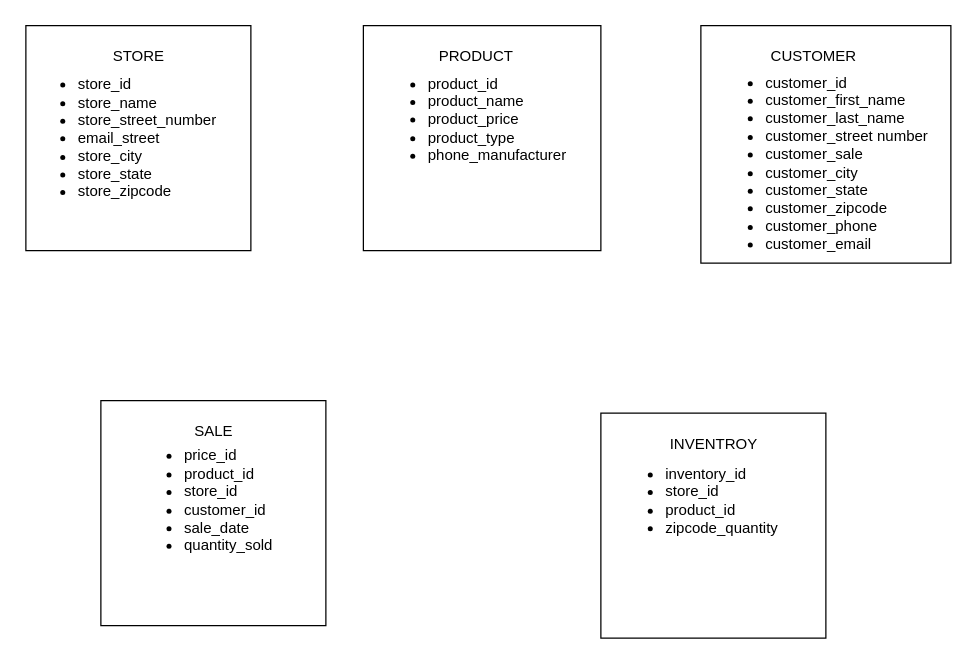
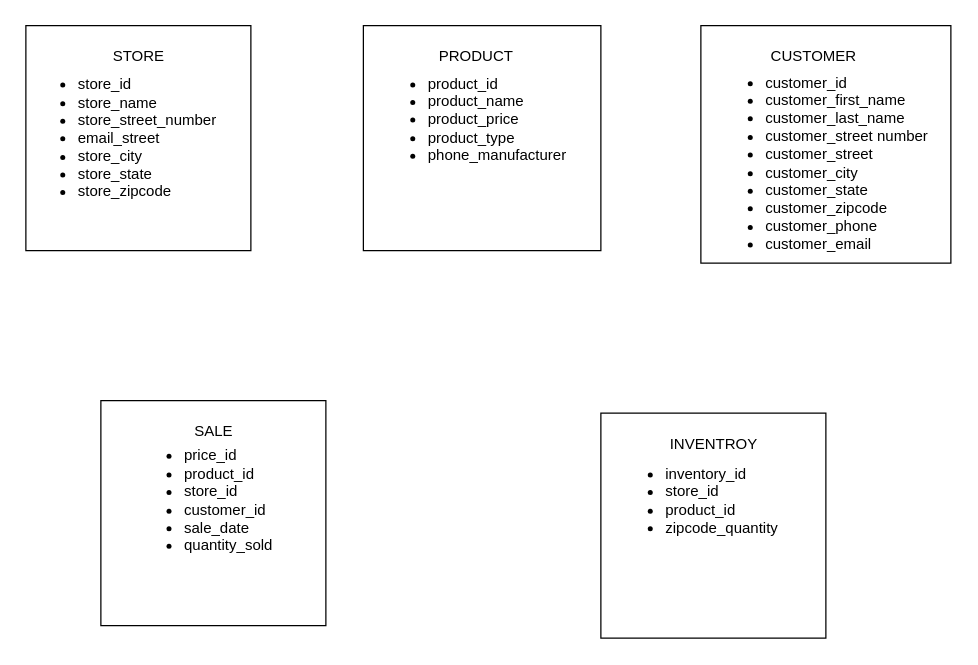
  <mxCell id="0" />
  <mxCell id="1" parent="0" />
  <mxCell id="2" value="" style="group" vertex="1" connectable="0" parent="1"><mxGeometry x="20" y="20" width="180" height="180" as="geometry" /></mxCell>
  <mxCell id="3" value="" style="whiteSpace=wrap;html=1;aspect=fixed;movable=1;resizable=1;rotatable=1;deletable=1;editable=1;locked=0;connectable=1;container=1;" vertex="1" parent="2"><mxGeometry width="180" height="180" as="geometry" /></mxCell>
  <mxCell id="4" value="&lt;ul style=&quot;border-color: var(--border-color);&quot;&gt;&lt;li&gt;store_id&lt;/li&gt;&lt;li&gt;store_name&lt;/li&gt;&lt;li&gt;store_street_number&lt;/li&gt;&lt;li style=&quot;border-color: var(--border-color);&quot;&gt;email_street&lt;/li&gt;&lt;li style=&quot;border-color: var(--border-color);&quot;&gt;store_city&lt;/li&gt;&lt;li style=&quot;border-color: var(--border-color);&quot;&gt;store_state&lt;/li&gt;&lt;li style=&quot;border-color: var(--border-color);&quot;&gt;store_zipcode&lt;/li&gt;&lt;/ul&gt;&lt;div&gt;&lt;/div&gt;" style="text;html=1;align=left;verticalAlign=middle;resizable=0;points=[];autosize=1;strokeColor=none;fillColor=none;" vertex="1" parent="3"><mxGeometry y="20" width="170" height="140" as="geometry" /></mxCell>
  <mxCell id="5" value="STORE" style="text;html=1;align=center;verticalAlign=middle;resizable=1;points=[];autosize=1;strokeColor=none;fillColor=none;movable=1;rotatable=1;deletable=1;editable=1;locked=0;connectable=1;" vertex="1" parent="2"><mxGeometry x="60" y="10" width="60" height="30" as="geometry" /></mxCell>
  <mxCell id="6" value="" style="group" vertex="1" connectable="0" parent="1"><mxGeometry x="290" y="20" width="190" height="180" as="geometry" /></mxCell>
  <mxCell id="7" value="" style="whiteSpace=wrap;html=1;aspect=fixed;movable=1;resizable=1;rotatable=1;deletable=1;editable=1;locked=0;connectable=1;container=1;" vertex="1" parent="6"><mxGeometry width="190" height="180" as="geometry" /></mxCell>
  <mxCell id="8" value="&lt;ul&gt;&lt;li&gt;product_id&lt;/li&gt;&lt;li&gt;product_name&lt;/li&gt;&lt;li&gt;product_price&lt;/li&gt;&lt;li&gt;product_type&lt;/li&gt;&lt;li&gt;phone_manufacturer&lt;/li&gt;&lt;/ul&gt;" style="text;html=1;align=left;verticalAlign=middle;resizable=0;points=[];autosize=1;strokeColor=none;fillColor=none;" vertex="1" parent="7"><mxGeometry x="10" y="20" width="180" height="110" as="geometry" /></mxCell>
  <mxCell id="9" value="PRODUCT" style="text;html=1;align=center;verticalAlign=middle;resizable=1;points=[];autosize=1;strokeColor=none;fillColor=none;movable=1;rotatable=1;deletable=1;editable=1;locked=0;connectable=1;" vertex="1" parent="6"><mxGeometry x="50" y="10" width="80" height="30" as="geometry" /></mxCell>
  <mxCell id="10" value="" style="group" vertex="1" connectable="0" parent="1"><mxGeometry x="560" y="20" width="200" height="190" as="geometry" /></mxCell>
  <mxCell id="11" value="" style="whiteSpace=wrap;html=1;aspect=fixed;movable=1;resizable=1;rotatable=1;deletable=1;editable=1;locked=0;connectable=1;container=1;" vertex="1" parent="10"><mxGeometry width="200" height="190" as="geometry" /></mxCell>
- <mxCell id="12" value="&lt;ul&gt;&lt;li&gt;customer_id&lt;/li&gt;&lt;li&gt;customer_first_name&lt;/li&gt;&lt;li&gt;customer_last_name&lt;/li&gt;&lt;li&gt;customer_street number&lt;/li&gt;&lt;li&gt;customer_sale&lt;/li&gt;&lt;li&gt;customer_city&lt;/li&gt;&lt;li&gt;customer_state&lt;/li&gt;&lt;li&gt;customer_zipcode&lt;/li&gt;&lt;li&gt;customer_phone&lt;/li&gt;&lt;li&gt;customer_email&lt;/li&gt;&lt;/ul&gt;" style="text;html=1;align=left;verticalAlign=middle;resizable=0;points=[];autosize=1;strokeColor=none;fillColor=none;" vertex="1" parent="11"><mxGeometry x="10" y="20" width="190" height="180" as="geometry" /></mxCell>
+ <mxCell id="12" value="&lt;ul&gt;&lt;li&gt;customer_id&lt;/li&gt;&lt;li&gt;customer_first_name&lt;/li&gt;&lt;li&gt;customer_last_name&lt;/li&gt;&lt;li&gt;customer_street number&lt;/li&gt;&lt;li&gt;customer_street&lt;/li&gt;&lt;li&gt;customer_city&lt;/li&gt;&lt;li&gt;customer_state&lt;/li&gt;&lt;li&gt;customer_zipcode&lt;/li&gt;&lt;li&gt;customer_phone&lt;/li&gt;&lt;li&gt;customer_email&lt;/li&gt;&lt;/ul&gt;" style="text;html=1;align=left;verticalAlign=middle;resizable=0;points=[];autosize=1;strokeColor=none;fillColor=none;" vertex="1" parent="11"><mxGeometry x="10" y="20" width="190" height="180" as="geometry" /></mxCell>
  <mxCell id="13" value="CUSTOMER" style="text;html=1;align=center;verticalAlign=middle;resizable=1;points=[];autosize=1;strokeColor=none;fillColor=none;movable=1;rotatable=1;deletable=1;editable=1;locked=0;connectable=1;" vertex="1" parent="10"><mxGeometry x="45" y="10" width="90" height="30" as="geometry" /></mxCell>
  <mxCell id="14" value="" style="group" vertex="1" connectable="0" parent="1"><mxGeometry x="80" y="320" width="180" height="180" as="geometry" /></mxCell>
  <mxCell id="15" value="" style="whiteSpace=wrap;html=1;aspect=fixed;movable=1;resizable=1;rotatable=1;deletable=1;editable=1;locked=0;connectable=1;container=1;" vertex="1" parent="14"><mxGeometry width="180" height="180" as="geometry" /></mxCell>
  <mxCell id="16" value="&lt;ul&gt;&lt;li&gt;price_id&lt;/li&gt;&lt;li&gt;product_id&lt;/li&gt;&lt;li&gt;store_id&lt;/li&gt;&lt;li&gt;customer_id&lt;/li&gt;&lt;li&gt;sale_date&lt;/li&gt;&lt;li&gt;quantity_sold&lt;/li&gt;&lt;/ul&gt;" style="text;html=1;align=left;verticalAlign=middle;resizable=0;points=[];autosize=1;strokeColor=none;fillColor=none;" vertex="1" parent="15"><mxGeometry x="25" y="20" width="130" height="120" as="geometry" /></mxCell>
  <mxCell id="17" value="SALE" style="text;html=1;align=center;verticalAlign=middle;resizable=1;points=[];autosize=1;strokeColor=none;fillColor=none;movable=1;rotatable=1;deletable=1;editable=1;locked=0;connectable=1;" vertex="1" parent="14"><mxGeometry x="65" y="10" width="50" height="30" as="geometry" /></mxCell>
  <mxCell id="18" value="" style="group" vertex="1" connectable="0" parent="1"><mxGeometry x="480" y="330" width="180" height="180" as="geometry" /></mxCell>
  <mxCell id="19" value="" style="whiteSpace=wrap;html=1;aspect=fixed;movable=1;resizable=1;rotatable=1;deletable=1;editable=1;locked=0;connectable=1;container=1;" vertex="1" parent="18"><mxGeometry width="180" height="180" as="geometry" /></mxCell>
  <mxCell id="20" value="&lt;ul&gt;&lt;li&gt;inventory_id&lt;/li&gt;&lt;li&gt;store_id&lt;/li&gt;&lt;li&gt;product_id&lt;/li&gt;&lt;li&gt;zipcode_quantity&lt;/li&gt;&lt;/ul&gt;" style="text;html=1;align=left;verticalAlign=middle;resizable=0;points=[];autosize=1;strokeColor=none;fillColor=none;" vertex="1" parent="19"><mxGeometry x="10" y="20" width="160" height="100" as="geometry" /></mxCell>
  <mxCell id="21" value="INVENTROY" style="text;html=1;align=center;verticalAlign=middle;resizable=1;points=[];autosize=1;strokeColor=none;fillColor=none;movable=1;rotatable=1;deletable=1;editable=1;locked=0;connectable=1;" vertex="1" parent="18"><mxGeometry x="45" y="10" width="90" height="30" as="geometry" /></mxCell>
